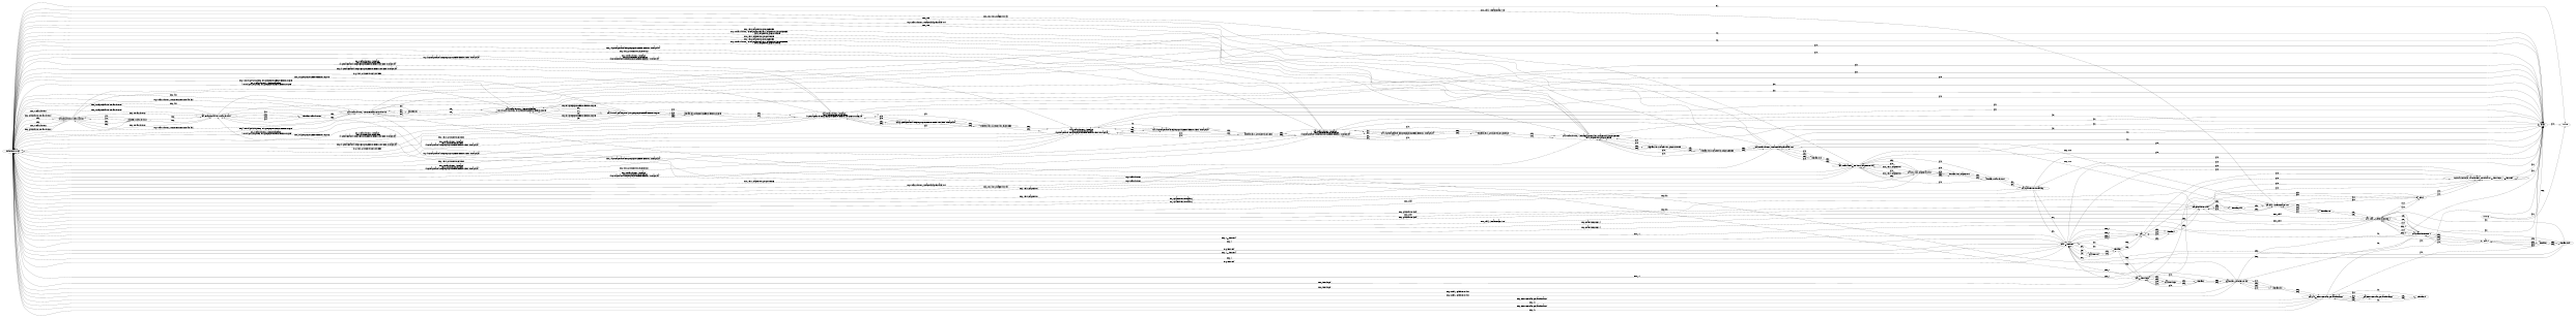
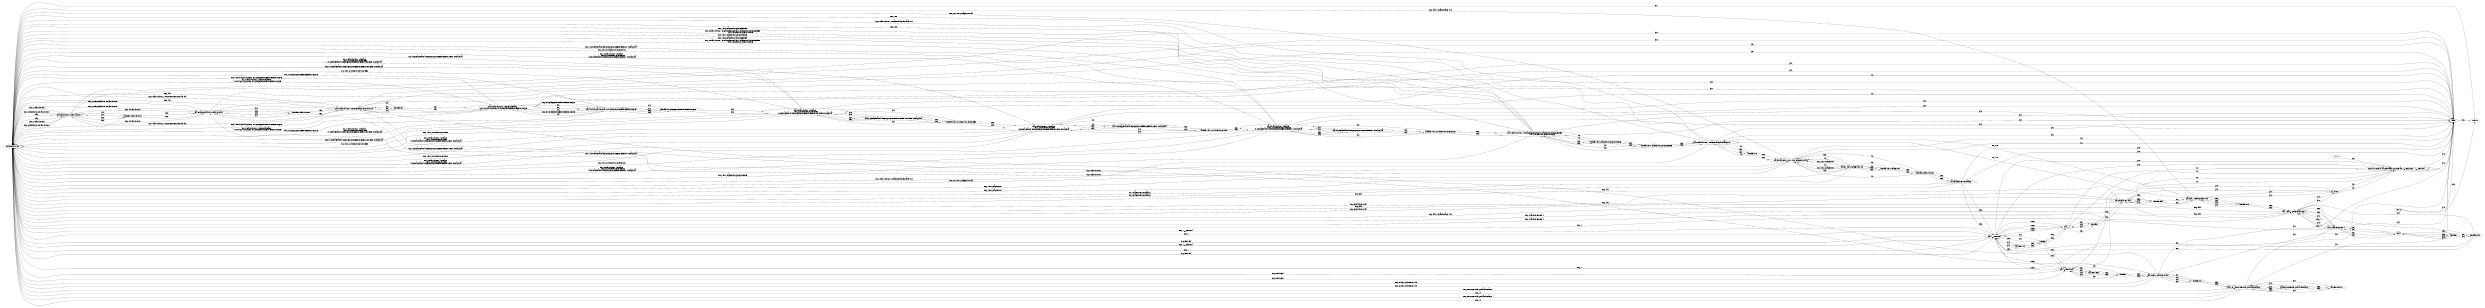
  digraph {
    rankdir=LR
    n1 [label="(MethodReturn,void)"]
    n2 [label="(Call,AddChildView(overflow_button_))"]
    1000100
    n4 [label="(Block,)"]
    n5 [label="(Identifier,overflow_button_)"]
    n6 [label="(Identifier,child)"]
    n7 [label="(Call,AddChildView(child))"]
    n8 [label="(Call,child->SetPaintToLayer(true))"]
    n9 [label="(Block,)"]
    n10 [label="(Call,overflow_button_->set_accessibility_focusable(true))"]
    n11 [label="(Identifier,true)"]
    n12 [label="(ControlStructure,for (LauncherItems::const_iterator i = items.begin(); i != items.end(); ++i))"]
    n13 [label="(Call,UpdateFirstButtonPadding())"]
    n14 [label="(Call,i != items.end())"]
    n15 [label="(Call,items.util())"]
    n16 [label="(Call,++i)"]
    n17 [label="(Call,new views::ImageButton(this))"]
    n18 [label="(Identifier,views::ImageButton)"]
    n19 [label="(Call,overflow_end_ = new views::ImageButton(this))"]
    n20 [label="(Identifier,overflow_button_)"]
    n21 [label="(Call,ConfigureChildView(overflow_button_))"]
    n22 [label="(Identifier,overflow_button_)"]
    n23 [label="(Identifier,true)"]
    n24 [label="(Call,overflow_button_->SetImageAlignment(views::ImageButton::ALIGN_CENTER,\n                                      views::ImageButton::ALIGN_MIDDLE))"]
    n25 [label="(Identifier,views::ImageButton::ALIGN_MIDDLE)"]
    n26 [label="(Identifier,views::ImageButton::ALIGN_CENTER)"]
    n27 [label="(Call,overflow_button_->SetImage(\n       views::CustomButton::BS_NORMAL,\n       rb.GetImageNamed(IDR_AURA_LAUNCHER_OVERFLOW).ToImageSkia()))"]
    n28 [label="(Call,rb.GetImageNamed(IDR_AURA_LAUNCHER_OVERFLOW).ToImageSkia())"]
    n29 [label="(Identifier,views::CustomButton::BS_NORMAL)"]
    n30 [label="(Call,& rb = ResourceBundle::GetSharedInstance())"]
    n31 [label="(Call,ResourceBundle::GetSharedInstance())"]
-   n32 [label="(Identifier,rb)"]
+   n32 [label="(LauncherItems,rb)"]
    n33 [label="(Call,overflow_button_->SetImage(\n      views::CustomButton::BS_HOT,\n      rb.GetImageNamed(IDR_AURA_LAUNCHER_OVERFLOW_HOT).ToImageSkia()))"]
    n34 [label="(Call,rb.GetImageNamed(IDR_AURA_LAUNCHER_OVERFLOW_HOT).ToImageSkia())"]
-   n35 [label="(Identifier,views::CustomButton::BS_HOT)"]
+   n35 [label="(Identifier,views::CustomButton::BS_IDR)"]
    n36 [label="(Call,overflow_button_->SetImage(\n      views::CustomButton::BS_PUSHED,\n      rb.GetImageNamed(IDR_AURA_LAUNCHER_OVERFLOW_PUSHED).ToImageSkia()))"]
    n37 [label="(Call,rb.GetImageNamed(IDR_AURA_LAUNCHER_OVERFLOW_PUSHED).ToImageSkia())"]
    n38 [label="(Identifier,views::CustomButton::BS_PUSHED)"]
    n39 [label="(Call,overflow_button_->SetAccessibleName(\n      l10n_util::GetStringUTF16(IDS_AURA_LAUNCHER_OVERFLOW_NAME)))"]
    n40 [label="(Call,l10n_util::GetStringUTF16(IDS_AURA_LAUNCHER_OVERFLOW_NAME))"]
    n41 [label="(Identifier,IDS_AURA_LAUNCHER_OVERFLOW_NAME)"]
    n42 [label="(Call,overflow_button_->set_context_menu_controller(this))"]
    n43 [label="(Identifier,this)"]
    n44 [label="(Call,model_->AddObserver(this))"]
    n45 [label="(Identifier,this)"]
    n46 [label="(Call,i = items.begin())"]
    n47 [label="(Call,items.begin())"]
    n48 [label="(Identifier,i)"]
    n49 [label="(Identifier,i)"]
    n50 [label="(Identifier,i)"]
    n51 [label="(Call,* child = CreateViewForItem(*i))"]
    n52 [label="(Call,CreateViewForItem(*i))"]
    n53 [label="(Call,*i)"]
    n54 [label="(Identifier,child)"]
    n55 [label="(Identifier,i)"]
    1000102
+   1000110
    n1 -> n2 [label="CFG: "]
    n1 -> n2 [label="CFG: "]
    n1 -> 1000100 [label="IDS: "]
    n2 -> n1 [label="DDG: overflow_button_"]
    n2 -> n1 [label="DDG: AddChildView(overflow_button_)"]
    n2 -> n1 [label="DDG: overflow_button_"]
    n2 -> n1 [label="DDG: AddChildView(overflow_button_)"]
    n2 -> n4 [label="AST: "]
    n2 -> n4 [label="AST: "]
    n2 -> n5 [label="CFG: "]
    n2 -> n5 [label="CFG: "]
    n4 -> 1000100 [label="AST: "]
    n5 -> n2 [label="AST: "]
    n5 -> n2 [label="AST: "]
    n5 -> n21 [label="CFG: "]
    n5 -> n21 [label="CFG: "]
    n6 -> n7 [label="AST: "]
    n6 -> n7 [label="AST: "]
    n6 -> n8 [label="CFG: "]
    n6 -> n8 [label="CFG: "]
    n7 -> n1 [label="DDG: child"]
    n7 -> n1 [label="DDG: AddChildView(child)"]
    n7 -> n1 [label="DDG: child"]
    n7 -> n1 [label="DDG: AddChildView(child)"]
    n7 -> n6 [label="CFG: "]
    n7 -> n6 [label="CFG: "]
    n7 -> n9 [label="AST: "]
    n7 -> n9 [label="AST: "]
    n8 -> n1 [label="DDG: child->SetPaintToLayer(true)"]
    n8 -> n1 [label="DDG: child->SetPaintToLayer(true)"]
    n8 -> n9 [label="AST: "]
    n8 -> n9 [label="AST: "]
    n8 -> n10 [label="DDG: true"]
    n8 -> n10 [label="DDG: true"]
    n8 -> n11 [label="CFG: "]
    n8 -> n11 [label="CFG: "]
    n9 -> n12 [label="AST: "]
    n9 -> n12 [label="AST: "]
    n10 -> n1 [label="DDG: overflow_button_->set_accessibility_focusable(true)"]
    n10 -> n1 [label="DDG: true"]
    n10 -> n1 [label="DDG: overflow_button_->set_accessibility_focusable(true)"]
    n10 -> n1 [label="DDG: true"]
    n10 -> n4 [label="AST: "]
    n10 -> n4 [label="AST: "]
    n10 -> n23 [label="CFG: "]
    n10 -> n23 [label="CFG: "]
    n11 -> n8 [label="AST: "]
    n11 -> n8 [label="AST: "]
    n11 -> n51 [label="CFG: "]
    n11 -> n51 [label="CFG: "]
    n12 -> n4 [label="AST: "]
    n12 -> n4 [label="AST: "]
    n13 -> n1 [label="DDG: UpdateFirstButtonPadding()"]
    n13 -> n1 [label="DDG: UpdateFirstButtonPadding()"]
    n13 -> n4 [label="AST: "]
    n13 -> n4 [label="AST: "]
    n13 -> n14 [label="CFG: "]
    n13 -> n14 [label="CFG: "]
    n14 -> n1 [label="DDG: i != items.end()"]
    n14 -> n1 [label="DDG: i"]
    n14 -> n1 [label="DDG: items.end()"]
    n14 -> n1 [label="DDG: i != items.end()"]
    n14 -> n1 [label="DDG: i"]
    n14 -> n1 [label="DDG: items.end()"]
    n14 -> n12 [label="AST: "]
    n14 -> n12 [label="AST: "]
    n14 -> n15 [label="CFG: "]
    n14 -> n15 [label="CFG: "]
    n14 -> n16 [label="DDG: i"]
    n14 -> n16 [label="DDG: i"]
    n15 -> n14 [label="AST: "]
    n15 -> n14 [label="AST: "]
    n15 -> n49 [label="CFG: "]
    n15 -> n49 [label="CFG: "]
    n16 -> n12 [label="AST: "]
    n16 -> n12 [label="AST: "]
    n16 -> n14 [label="DDG: i"]
    n16 -> n14 [label="DDG: i"]
    n16 -> n50 [label="CFG: "]
    n16 -> n50 [label="CFG: "]
    n17 -> n1 [label="DDG: views::ImageButton"]
    n17 -> n1 [label="DDG: views::ImageButton"]
    n17 -> n18 [label="CFG: "]
    n17 -> n18 [label="CFG: "]
    n17 -> n19 [label="AST: "]
    n17 -> n19 [label="DDG: views::ImageButton"]
    n17 -> n19 [label="AST: "]
    n17 -> n19 [label="DDG: views::ImageButton"]
    n18 -> n17 [label="AST: "]
    n18 -> n17 [label="AST: "]
    n18 -> n20 [label="CFG: "]
    n18 -> n20 [label="CFG: "]
    n19 -> n1 [label="DDG: new views::ImageButton(this)"]
    n19 -> n1 [label="DDG: new views::ImageButton(this)"]
    n19 -> n4 [label="AST: "]
    n19 -> n4 [label="AST: "]
    n19 -> n17 [label="CFG: "]
    n19 -> n17 [label="CFG: "]
    n19 -> n21 [label="DDG: overflow_button_"]
    n19 -> n21 [label="DDG: overflow_button_"]
    n20 -> n13 [label="CFG: "]
    n20 -> n13 [label="CFG: "]
    n20 -> n19 [label="AST: "]
    n20 -> n19 [label="AST: "]
    n21 -> n1 [label="DDG: ConfigureChildView(overflow_button_)"]
    n21 -> n1 [label="DDG: ConfigureChildView(overflow_button_)"]
    n21 -> n2 [label="DDG: overflow_button_"]
    n21 -> n2 [label="DDG: overflow_button_"]
    n21 -> n4 [label="AST: "]
    n21 -> n4 [label="AST: "]
    n21 -> n22 [label="CFG: "]
    n21 -> n22 [label="CFG: "]
    n22 -> n21 [label="AST: "]
    n22 -> n21 [label="AST: "]
    n22 -> n42 [label="CFG: "]
    n22 -> n42 [label="CFG: "]
    n23 -> n10 [label="AST: "]
    n23 -> n10 [label="AST: "]
    n23 -> n19 [label="CFG: "]
    n23 -> n19 [label="CFG: "]
    n24 -> n1 [label="DDG: views::ImageButton::ALIGN_MIDDLE"]
    n24 -> n1 [label="DDG: views::ImageButton::ALIGN_CENTER"]
    n24 -> n1 [label="DDG: overflow_button_->SetImageAlignment(views::ImageButton::ALIGN_CENTER,\n                                      views::ImageButton::ALIGN_MIDDLE)"]
    n24 -> n1 [label="DDG: views::ImageButton::ALIGN_MIDDLE"]
    n24 -> n1 [label="DDG: views::ImageButton::ALIGN_CENTER"]
    n24 -> n1 [label="DDG: overflow_button_->SetImageAlignment(views::ImageButton::ALIGN_CENTER,\n                                      views::ImageButton::ALIGN_MIDDLE)"]
    n24 -> n4 [label="AST: "]
    n24 -> n4 [label="AST: "]
    n24 -> n25 [label="CFG: "]
    n24 -> n25 [label="CFG: "]
    n25 -> n24 [label="AST: "]
    n25 -> n24 [label="AST: "]
    n25 -> n26 [label="CFG: "]
    n25 -> n26 [label="CFG: "]
    n26 -> n10 [label="CFG: "]
    n26 -> n10 [label="CFG: "]
    n26 -> n24 [label="AST: "]
    n26 -> n24 [label="AST: "]
    n27 -> n1 [label="DDG: rb.GetImageNamed(IDR_AURA_LAUNCHER_OVERFLOW).ToImageSkia()"]
    n27 -> n1 [label="DDG: views::CustomButton::BS_NORMAL"]
    n27 -> n1 [label="DDG: overflow_button_->SetImage(\n       views::CustomButton::BS_NORMAL,\n       rb.GetImageNamed(IDR_AURA_LAUNCHER_OVERFLOW).ToImageSkia())"]
    n27 -> n1 [label="DDG: rb.GetImageNamed(IDR_AURA_LAUNCHER_OVERFLOW).ToImageSkia()"]
    n27 -> n1 [label="DDG: views::CustomButton::BS_NORMAL"]
    n27 -> n1 [label="DDG: overflow_button_->SetImage(\n       views::CustomButton::BS_NORMAL,\n       rb.GetImageNamed(IDR_AURA_LAUNCHER_OVERFLOW).ToImageSkia())"]
    n27 -> n4 [label="AST: "]
    n27 -> n4 [label="AST: "]
    n27 -> n28 [label="CFG: "]
    n27 -> n28 [label="CFG: "]
    n28 -> n27 [label="AST: "]
    n28 -> n27 [label="AST: "]
    n28 -> n29 [label="CFG: "]
    n28 -> n29 [label="CFG: "]
    n29 -> n24 [label="CFG: "]
    n29 -> n24 [label="CFG: "]
    n29 -> n27 [label="AST: "]
    n29 -> n27 [label="AST: "]
    n30 -> n1 [label="DDG: rb"]
    n30 -> n1 [label="DDG: ResourceBundle::GetSharedInstance()"]
    n30 -> n1 [label="DDG: rb"]
    n30 -> n1 [label="DDG: ResourceBundle::GetSharedInstance()"]
    n30 -> n4 [label="AST: "]
    n30 -> n4 [label="AST: "]
    n30 -> n31 [label="CFG: "]
    n30 -> n31 [label="CFG: "]
    n31 -> n30 [label="AST: "]
    n31 -> n30 [label="AST: "]
    n31 -> n32 [label="CFG: "]
    n31 -> n32 [label="CFG: "]
    n32 -> n30 [label="AST: "]
    n32 -> n30 [label="AST: "]
    n33 -> n1 [label="DDG: views::CustomButton::BS_HOT"]
    n33 -> n1 [label="DDG: overflow_button_->SetImage(\n      views::CustomButton::BS_HOT,\n      rb.GetImageNamed(IDR_AURA_LAUNCHER_OVERFLOW_HOT).ToImageSkia())"]
    n33 -> n1 [label="DDG: rb.GetImageNamed(IDR_AURA_LAUNCHER_OVERFLOW_HOT).ToImageSkia()"]
    n33 -> n1 [label="DDG: views::CustomButton::BS_HOT"]
    n33 -> n1 [label="DDG: overflow_button_->SetImage(\n      views::CustomButton::BS_HOT,\n      rb.GetImageNamed(IDR_AURA_LAUNCHER_OVERFLOW_HOT).ToImageSkia())"]
    n33 -> n1 [label="DDG: rb.GetImageNamed(IDR_AURA_LAUNCHER_OVERFLOW_HOT).ToImageSkia()"]
    n33 -> n4 [label="AST: "]
    n33 -> n4 [label="AST: "]
    n33 -> n34 [label="CFG: "]
    n33 -> n34 [label="CFG: "]
    n34 -> n33 [label="AST: "]
    n34 -> n33 [label="AST: "]
    n34 -> n35 [label="CFG: "]
    n34 -> n35 [label="CFG: "]
    n35 -> n27 [label="CFG: "]
    n35 -> n27 [label="CFG: "]
    n35 -> n33 [label="AST: "]
    n35 -> n33 [label="AST: "]
    n36 -> n1 [label="DDG: overflow_button_->SetImage(\n      views::CustomButton::BS_PUSHED,\n      rb.GetImageNamed(IDR_AURA_LAUNCHER_OVERFLOW_PUSHED).ToImageSkia())"]
    n36 -> n1 [label="DDG: rb.GetImageNamed(IDR_AURA_LAUNCHER_OVERFLOW_PUSHED).ToImageSkia()"]
    n36 -> n1 [label="DDG: views::CustomButton::BS_PUSHED"]
    n36 -> n1 [label="DDG: overflow_button_->SetImage(\n      views::CustomButton::BS_PUSHED,\n      rb.GetImageNamed(IDR_AURA_LAUNCHER_OVERFLOW_PUSHED).ToImageSkia())"]
    n36 -> n1 [label="DDG: rb.GetImageNamed(IDR_AURA_LAUNCHER_OVERFLOW_PUSHED).ToImageSkia()"]
    n36 -> n1 [label="DDG: views::CustomButton::BS_PUSHED"]
    n36 -> n4 [label="AST: "]
    n36 -> n4 [label="AST: "]
    n36 -> n37 [label="CFG: "]
    n36 -> n37 [label="CFG: "]
    n37 -> n36 [label="AST: "]
    n37 -> n36 [label="AST: "]
    n37 -> n38 [label="CFG: "]
    n37 -> n38 [label="CFG: "]
    n38 -> n33 [label="CFG: "]
    n38 -> n33 [label="CFG: "]
    n38 -> n36 [label="AST: "]
    n38 -> n36 [label="AST: "]
    n39 -> n1 [label="DDG: l10n_util::GetStringUTF16(IDS_AURA_LAUNCHER_OVERFLOW_NAME)"]
    n39 -> n1 [label="DDG: overflow_button_->SetAccessibleName(\n      l10n_util::GetStringUTF16(IDS_AURA_LAUNCHER_OVERFLOW_NAME))"]
    n39 -> n1 [label="DDG: l10n_util::GetStringUTF16(IDS_AURA_LAUNCHER_OVERFLOW_NAME)"]
    n39 -> n1 [label="DDG: overflow_button_->SetAccessibleName(\n      l10n_util::GetStringUTF16(IDS_AURA_LAUNCHER_OVERFLOW_NAME))"]
    n39 -> n4 [label="AST: "]
    n39 -> n4 [label="AST: "]
    n39 -> n40 [label="CFG: "]
    n39 -> n40 [label="CFG: "]
    n40 -> n1 [label="DDG: IDS_AURA_LAUNCHER_OVERFLOW_NAME"]
    n40 -> n1 [label="DDG: IDS_AURA_LAUNCHER_OVERFLOW_NAME"]
    n40 -> n39 [label="AST: "]
    n40 -> n39 [label="DDG: IDS_AURA_LAUNCHER_OVERFLOW_NAME"]
    n40 -> n39 [label="AST: "]
    n40 -> n39 [label="DDG: IDS_AURA_LAUNCHER_OVERFLOW_NAME"]
    n40 -> n41 [label="CFG: "]
    n40 -> n41 [label="CFG: "]
    n41 -> n36 [label="CFG: "]
    n41 -> n36 [label="CFG: "]
    n41 -> n40 [label="AST: "]
    n41 -> n40 [label="AST: "]
    n42 -> n1 [label="DDG: this"]
    n42 -> n1 [label="DDG: overflow_button_->set_context_menu_controller(this)"]
    n42 -> n1 [label="DDG: this"]
    n42 -> n1 [label="DDG: overflow_button_->set_context_menu_controller(this)"]
    n42 -> n4 [label="AST: "]
    n42 -> n4 [label="AST: "]
    n42 -> n43 [label="CFG: "]
    n42 -> n43 [label="CFG: "]
    n43 -> n39 [label="CFG: "]
    n43 -> n39 [label="CFG: "]
    n43 -> n42 [label="AST: "]
    n43 -> n42 [label="AST: "]
    n44 -> n1 [label="DDG: model_->AddObserver(this)"]
    n44 -> n1 [label="DDG: model_->AddObserver(this)"]
    n44 -> n4 [label="AST: "]
    n44 -> n4 [label="AST: "]
    n44 -> n42 [label="DDG: this"]
    n44 -> n42 [label="DDG: this"]
    n44 -> n45 [label="CFG: "]
    n44 -> n45 [label="CFG: "]
    n45 -> n30 [label="CFG: "]
    n45 -> n30 [label="CFG: "]
    n45 -> n44 [label="AST: "]
    n45 -> n44 [label="AST: "]
    n46 -> n1 [label="DDG: items.begin()"]
    n46 -> n1 [label="DDG: items.begin()"]
    n46 -> n12 [label="AST: "]
    n46 -> n12 [label="AST: "]
    n46 -> n14 [label="DDG: i"]
    n46 -> n14 [label="DDG: i"]
    n46 -> n47 [label="CFG: "]
    n46 -> n47 [label="CFG: "]
    n47 -> n46 [label="AST: "]
    n47 -> n46 [label="AST: "]
    n47 -> n48 [label="CFG: "]
    n47 -> n48 [label="CFG: "]
    n48 -> n44 [label="CFG: "]
    n48 -> n44 [label="CFG: "]
    n48 -> n46 [label="AST: "]
    n48 -> n46 [label="AST: "]
    n49 -> n14 [label="AST: "]
    n49 -> n14 [label="AST: "]
    n49 -> n16 [label="CFG: "]
    n49 -> n16 [label="CFG: "]
    n49 -> n46 [label="CFG: "]
    n49 -> n46 [label="CFG: "]
    n50 -> n7 [label="CFG: "]
    n50 -> n7 [label="CFG: "]
    n50 -> n16 [label="AST: "]
    n50 -> n16 [label="AST: "]
    n51 -> n1 [label="DDG: CreateViewForItem(*i)"]
    n51 -> n1 [label="DDG: CreateViewForItem(*i)"]
    n51 -> n7 [label="DDG: child"]
    n51 -> n7 [label="DDG: child"]
    n51 -> n9 [label="AST: "]
    n51 -> n9 [label="AST: "]
    n51 -> n52 [label="CFG: "]
    n51 -> n52 [label="CFG: "]
    n52 -> n1 [label="DDG: *i"]
    n52 -> n1 [label="DDG: *i"]
    n52 -> n51 [label="AST: "]
    n52 -> n51 [label="DDG: *i"]
    n52 -> n51 [label="AST: "]
    n52 -> n51 [label="DDG: *i"]
    n52 -> n53 [label="CFG: "]
    n52 -> n53 [label="CFG: "]
    n53 -> n52 [label="AST: "]
    n53 -> n52 [label="AST: "]
    n53 -> n55 [label="CFG: "]
    n53 -> n55 [label="CFG: "]
    n54 -> n14 [label="CFG: "]
    n54 -> n14 [label="CFG: "]
    n54 -> n51 [label="AST: "]
    n54 -> n51 [label="AST: "]
    n55 -> n53 [label="AST: "]
    n55 -> n53 [label="AST: "]
    n55 -> n54 [label="CFG: "]
    n55 -> n54 [label="CFG: "]
    1000102 -> 1000100 [label="CFG: "]
    1000102 -> n4 [label="AST: "]
+   1000110 -> n12 [label="AST: "]
  }
